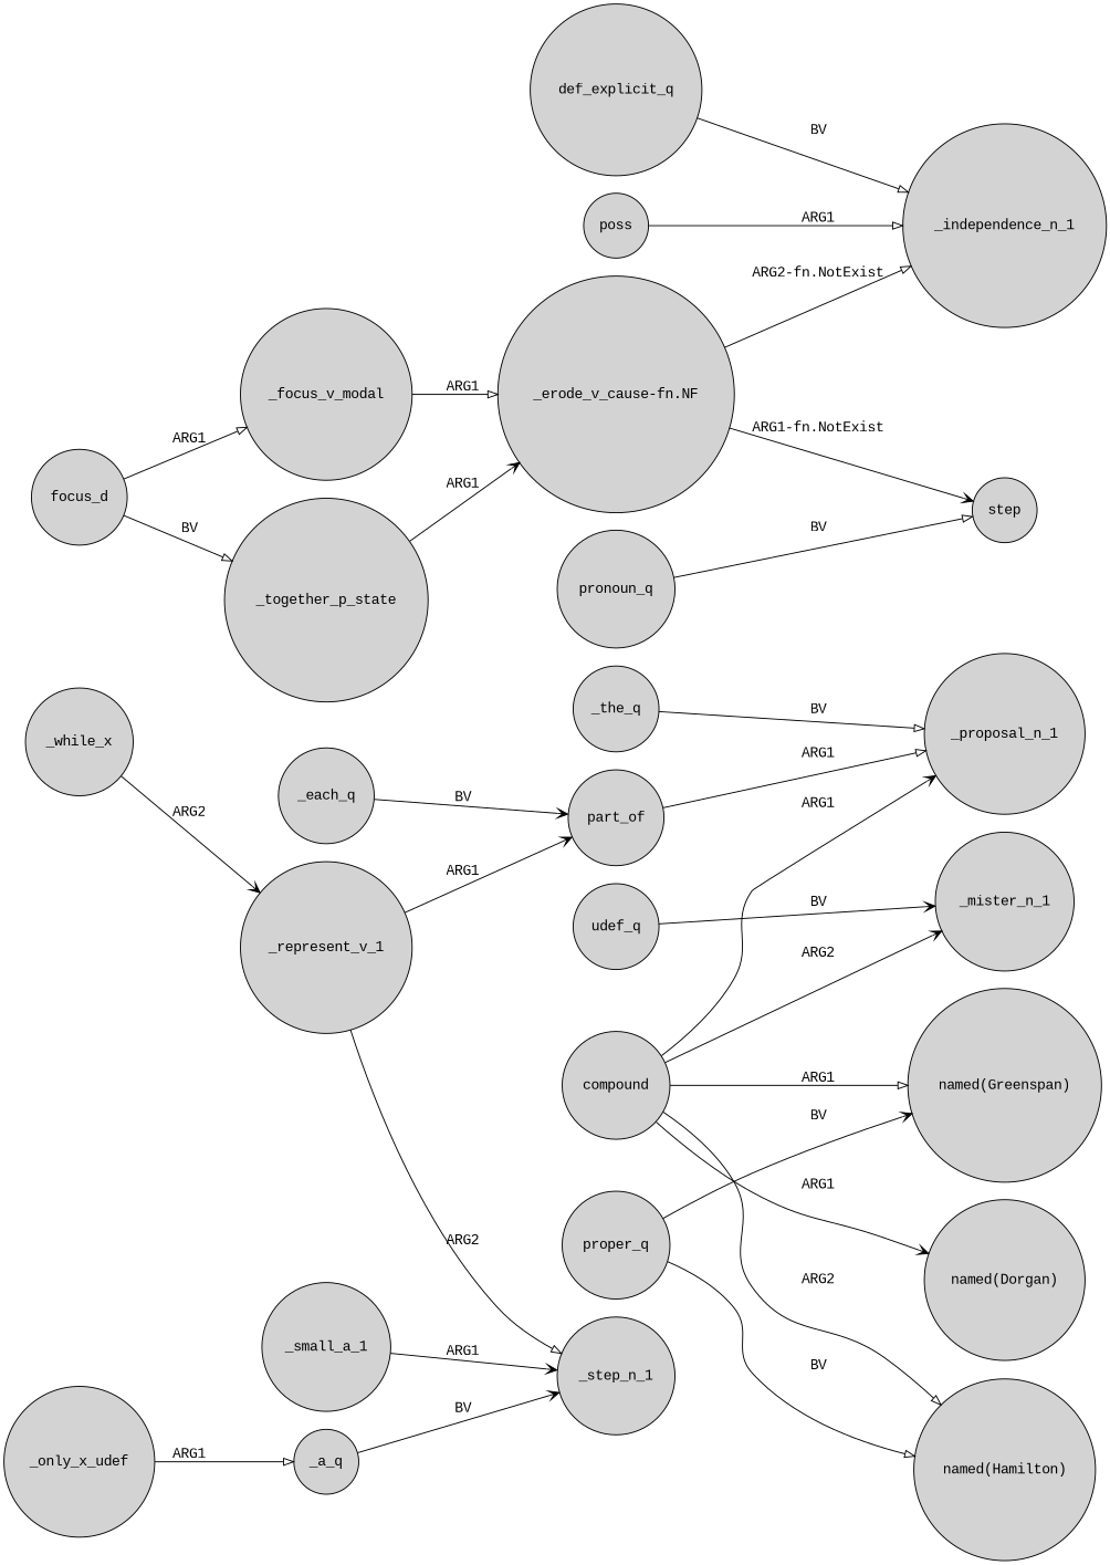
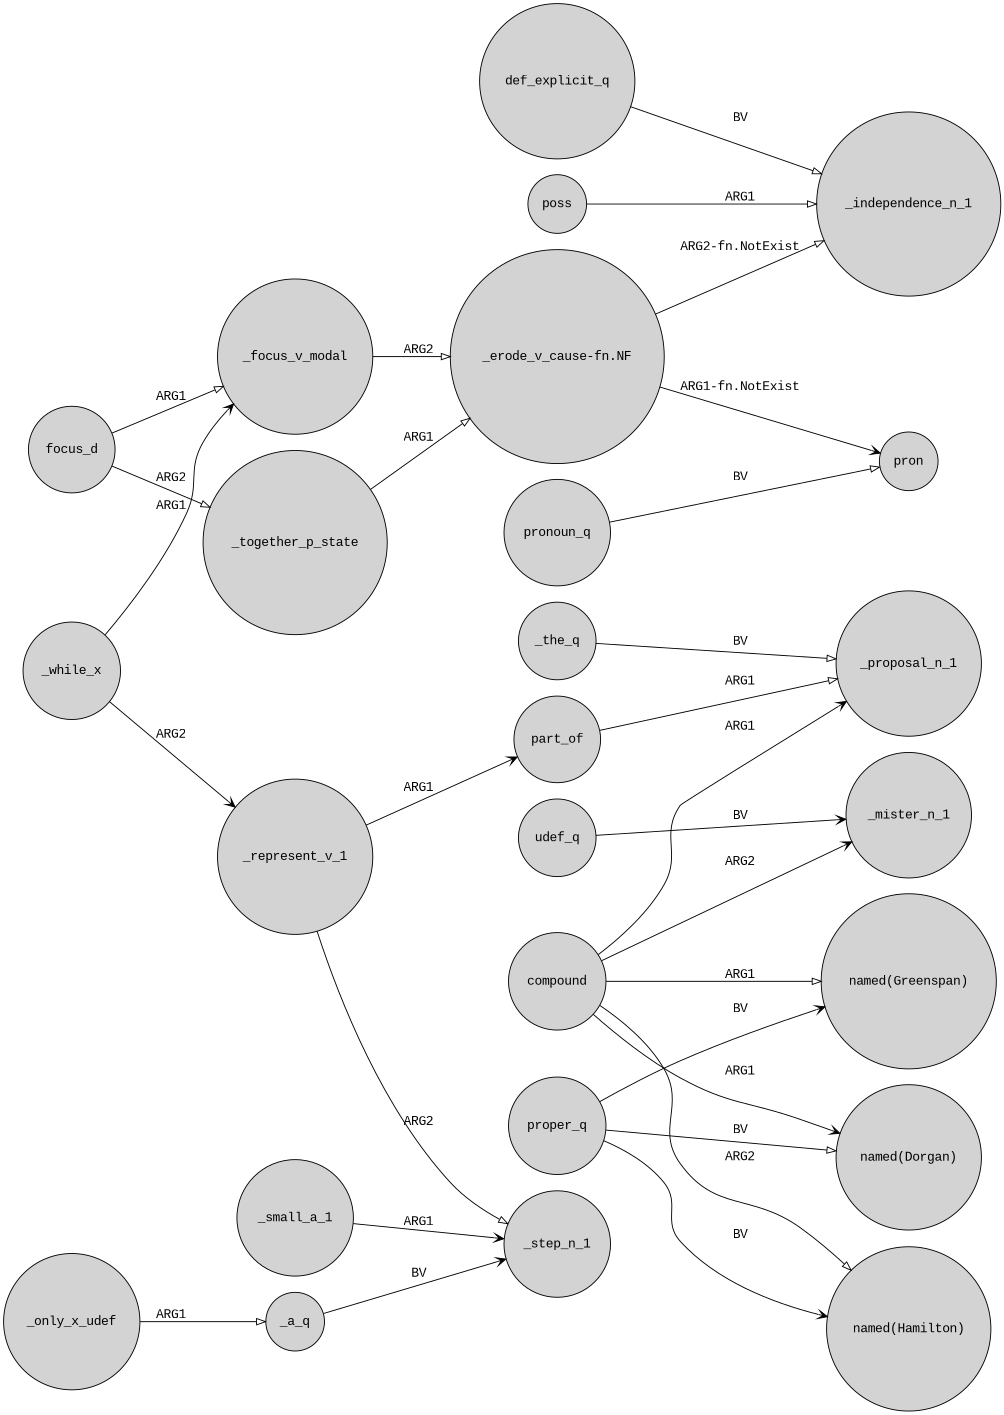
  digraph {
    fontname="Liberation Mono"
    rankdir=LR
    node [fontname="Liberation Mono" shape=circle style=filled]
    edge [arrowhead=onormal fontname="Liberation Mono"]
    def_explicit_q
    _independence_n_1
    _the_q
    _proposal_n_1
    poss
    "_erode_v_cause-fn.NF"
-   pron [label=step]
+   pron
    n8 [label=_focus_v_modal]
    _while_x
    _represent_v_1
    part_of
    _step_n_1
    proper_q
    "named(Greenspan)"
    "named(Dorgan)"
    "named(Hamilton)"
    compound
    _mister_n_1
    focus_d
    _together_p_state
    udef_q
    _a_q
    pronoun_q
    n24 [label=_only_x_udef]
-   _each_q
    _small_a_1
    def_explicit_q -> _independence_n_1 [label=BV]
    _the_q -> _proposal_n_1 [label=BV]
    poss -> _independence_n_1 [label=ARG1]
    "_erode_v_cause-fn.NF" -> _independence_n_1 [label="ARG2-fn.NotExist"]
    "_erode_v_cause-fn.NF" -> pron [arrowhead=vee label="ARG1-fn.NotExist"]
-   n8 -> "_erode_v_cause-fn.NF" [label=ARG1]
+   n8 -> "_erode_v_cause-fn.NF" [label=ARG2]
+   _while_x -> n8 [arrowhead=vee label=ARG1]
    _while_x -> _represent_v_1 [arrowhead=vee label=ARG2]
    _represent_v_1 -> part_of [arrowhead=vee label=ARG1]
    _represent_v_1 -> _step_n_1 [label=ARG2]
    part_of -> _proposal_n_1 [label=ARG1]
    proper_q -> "named(Greenspan)" [arrowhead=vee label=BV]
-   proper_q -> "named(Hamilton)" [label=BV]
+   proper_q -> "named(Dorgan)" [label=BV]
+   proper_q -> "named(Hamilton)" [arrowhead=vee label=BV]
    compound -> _proposal_n_1 [arrowhead=vee label=ARG1]
    compound -> "named(Greenspan)" [label=ARG1]
    compound -> "named(Dorgan)" [arrowhead=vee label=ARG1]
    compound -> "named(Hamilton)" [label=ARG2]
    compound -> _mister_n_1 [arrowhead=vee label=ARG2]
    focus_d -> n8 [label=ARG1]
-   focus_d -> _together_p_state [label=BV]
-   _together_p_state -> "_erode_v_cause-fn.NF" [arrowhead=vee label=ARG1]
+   focus_d -> _together_p_state [label=ARG2]
+   _together_p_state -> "_erode_v_cause-fn.NF" [label=ARG1]
    udef_q -> _mister_n_1 [arrowhead=vee label=BV]
    _a_q -> _step_n_1 [arrowhead=vee label=BV]
    pronoun_q -> pron [label=BV]
    n24 -> _a_q [label=ARG1]
-   _each_q -> part_of [arrowhead=vee label=BV]
    _small_a_1 -> _step_n_1 [arrowhead=vee label=ARG1]
  }
